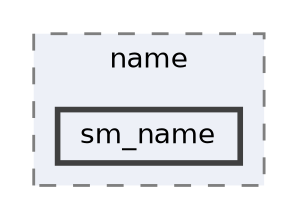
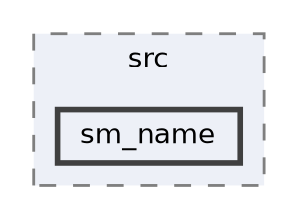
  digraph {
    compound=true
    n1 [color=grey25 fillcolor="#edf0f7" fontname=Helvetica fontsize=10 height=0.2 label=sm_name shape=box style="filled,bold" width=0.4]
    subgraph cluster_1 {
      bgcolor="#edf0f7"
      fontname=Helvetica
      fontsize=10
-     label=name
+     label=src
      pencolor=grey50
      style="filled,dashed"
      n1
    }
  }
